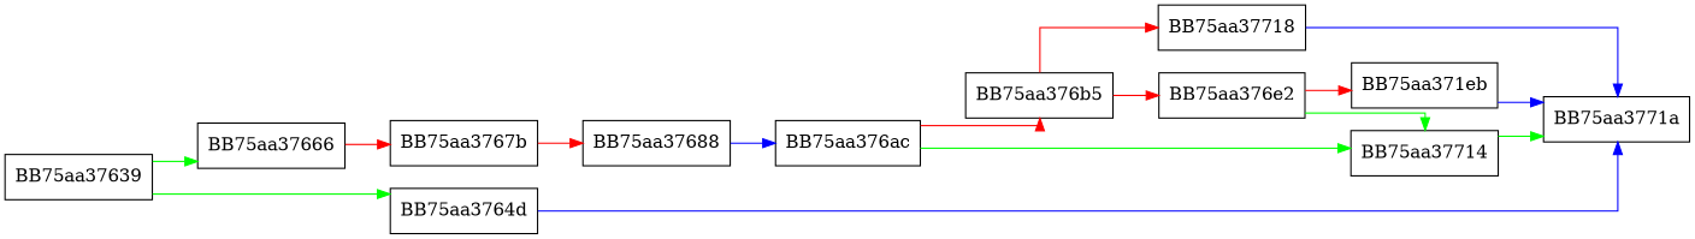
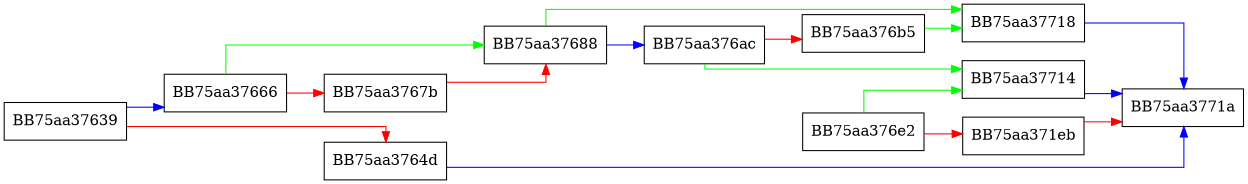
  digraph {
    rankdir=LR
    splines=ortho
    node [shape=box]
    edge [color=green]
    n1 [label=BB75aa37639]
    BB75aa37666
    BB75aa3764d
    BB75aa37688
    BB75aa3767b
    BB75aa3771a
    BB75aa37718
    BB75aa376ac
    BB75aa37714
    BB75aa376b5
    BB75aa376e2
    n12 [label=BB75aa371eb]
-   n1 -> BB75aa37666
-   n1 -> BB75aa3764d
+   n1 -> BB75aa37666 [color=blue]
+   n1 -> BB75aa3764d [color=red]
+   BB75aa37666 -> BB75aa37688
    BB75aa37666 -> BB75aa3767b [color=red]
    BB75aa3764d -> BB75aa3771a [color=blue]
+   BB75aa37688 -> BB75aa37718
    BB75aa37688 -> BB75aa376ac [color=blue]
    BB75aa3767b -> BB75aa37688 [color=red]
    BB75aa37718 -> BB75aa3771a [color=blue]
    BB75aa376ac -> BB75aa37714
    BB75aa376ac -> BB75aa376b5 [color=red]
-   BB75aa37714 -> BB75aa3771a
-   BB75aa376b5 -> BB75aa37718 [color=red]
-   BB75aa376b5 -> BB75aa376e2 [color=red]
+   BB75aa37714 -> BB75aa3771a [color=blue]
+   BB75aa376b5 -> BB75aa37718
    BB75aa376e2 -> BB75aa37714
    BB75aa376e2 -> n12 [color=red]
-   n12 -> BB75aa3771a [color=blue]
+   n12 -> BB75aa3771a [color=red]
  }
